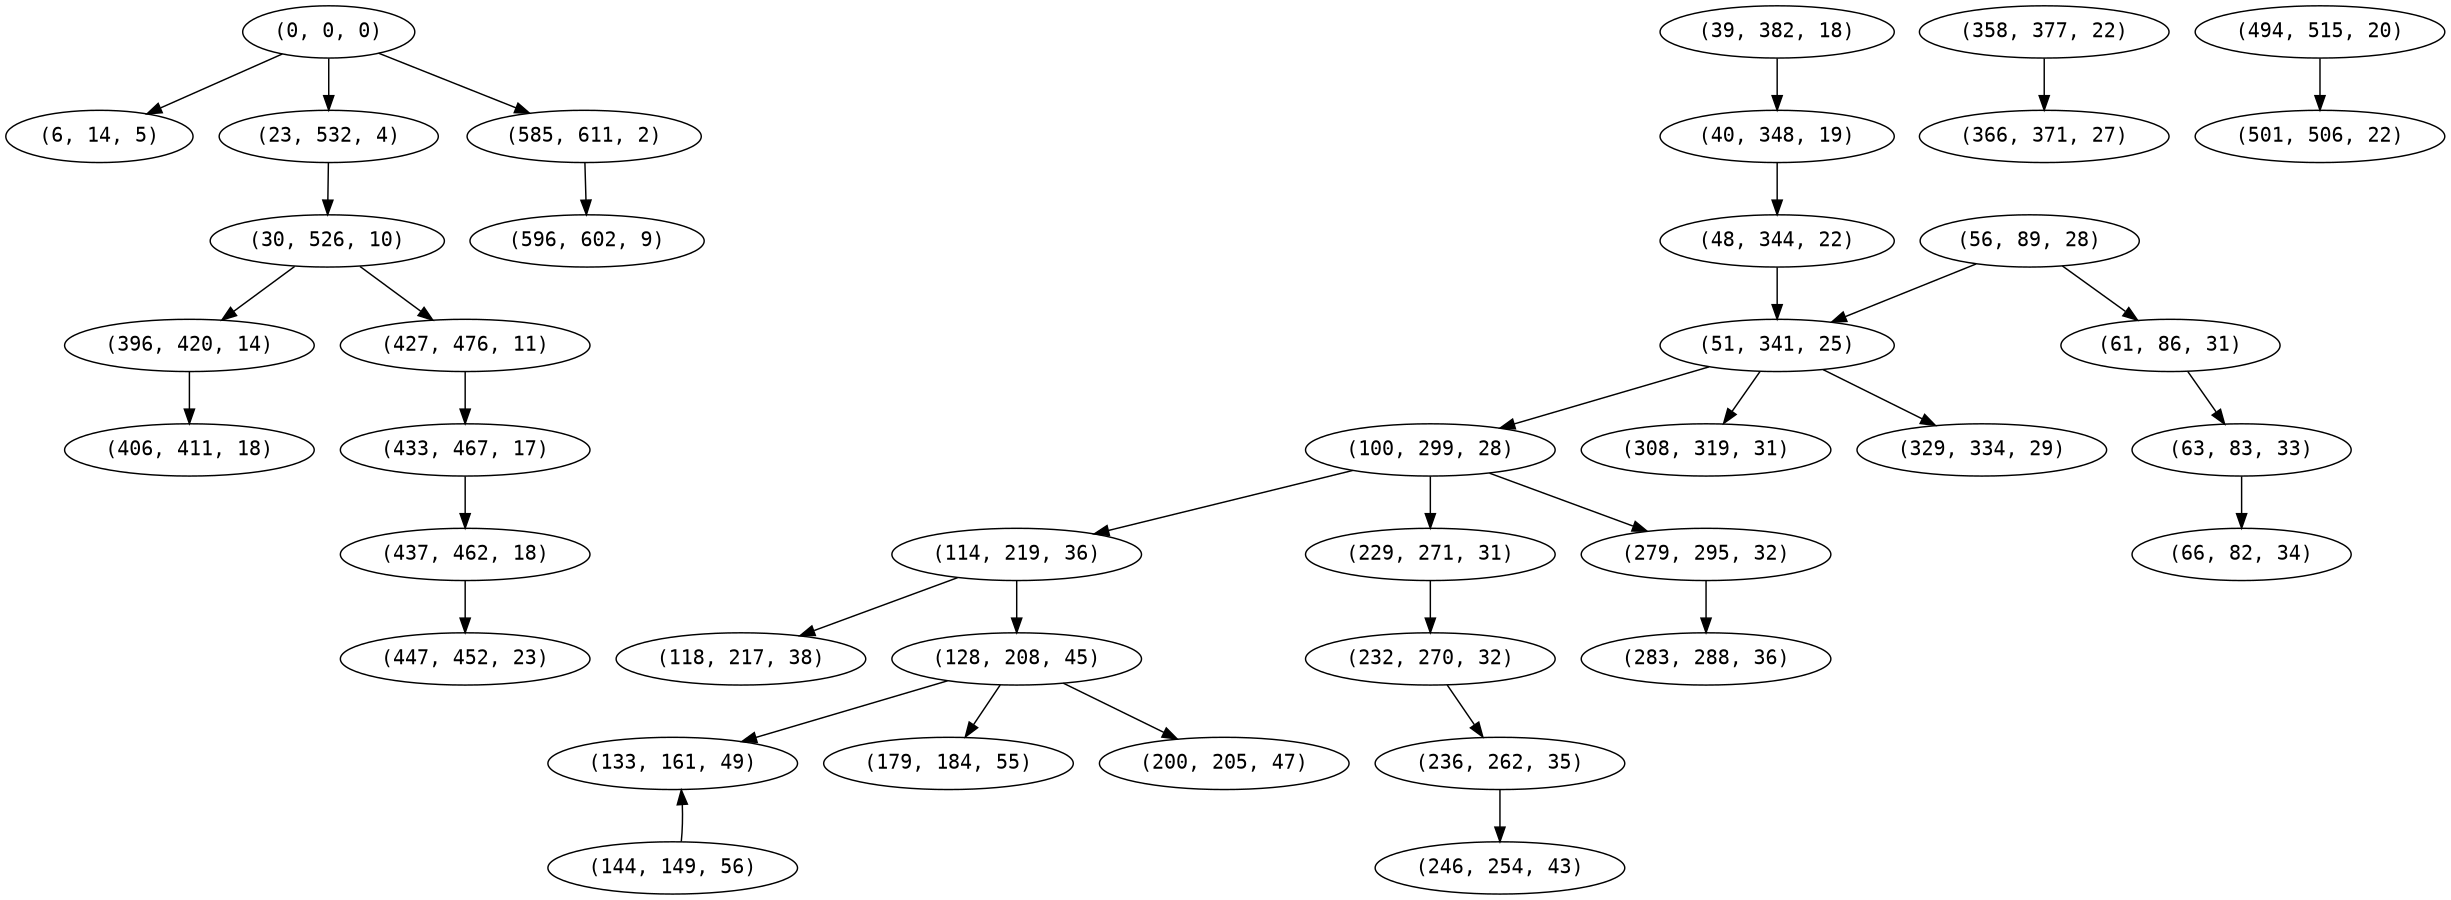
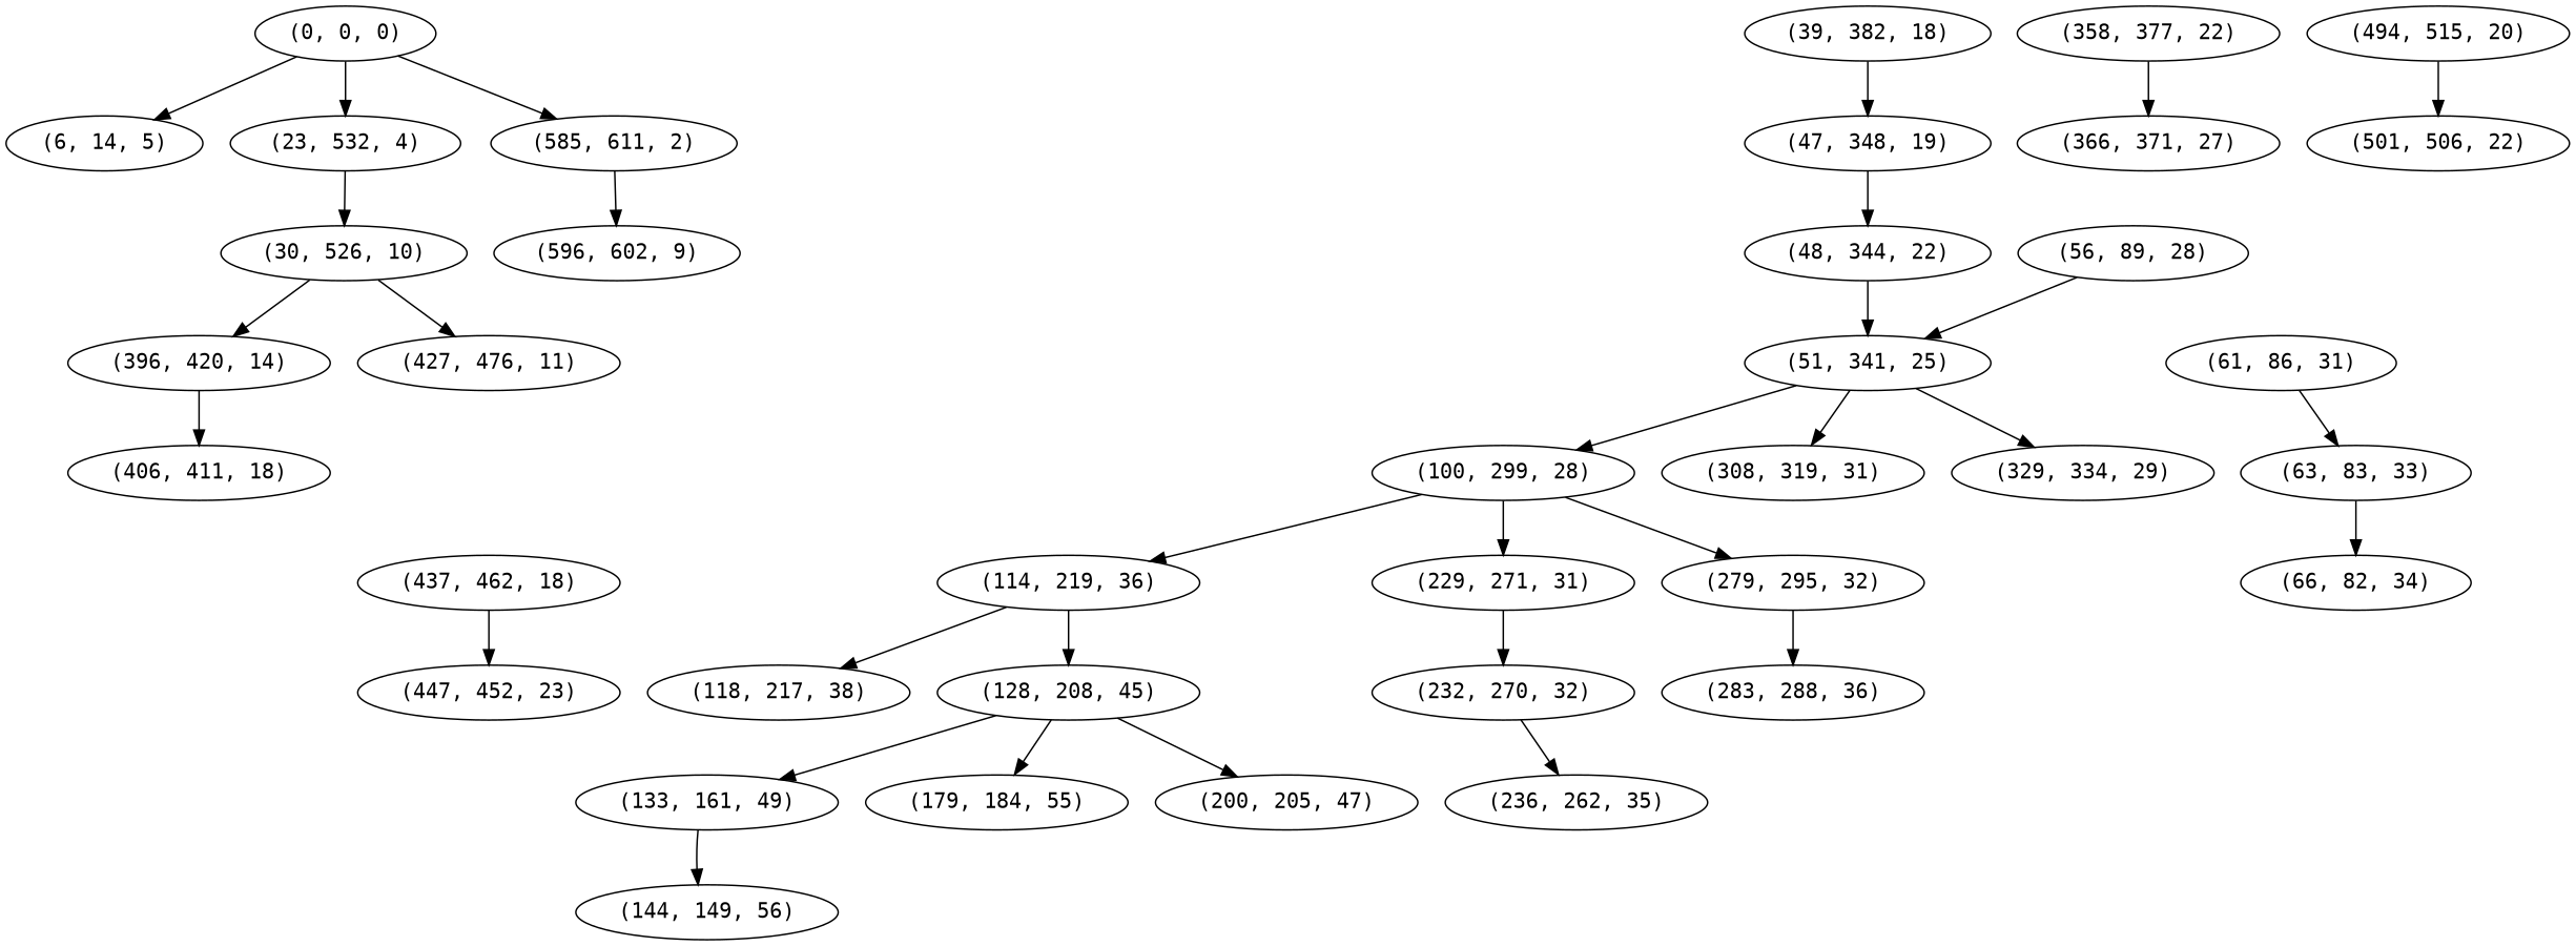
  digraph {
    fontname="DejaVu Sans Mono"
    node [fontname="DejaVu Sans Mono"]
    edge [fontname="DejaVu Sans Mono"]
    "(0, 0, 0)"
    "(6, 14, 5)"
    "(23, 532, 4)"
    "(585, 611, 2)"
    "(30, 526, 10)"
    "(596, 602, 9)"
    "(396, 420, 14)"
    "(427, 476, 11)"
    "(406, 411, 18)"
-   "(433, 467, 17)"
    "(39, 382, 18)"
-   "(40, 348, 19)"
+   "(40, 348, 19)" [label="(47, 348, 19)"]
    n13 [label="(48, 344, 22)"]
    "(51, 341, 25)"
    "(100, 299, 28)"
    "(308, 319, 31)"
    "(329, 334, 29)"
    "(56, 89, 28)"
    "(61, 86, 31)"
    "(114, 219, 36)"
    "(229, 271, 31)"
    "(279, 295, 32)"
    "(63, 83, 33)"
    "(66, 82, 34)"
    "(118, 217, 38)"
    "(128, 208, 45)"
    "(232, 270, 32)"
    "(283, 288, 36)"
    "(133, 161, 49)"
    "(179, 184, 55)"
    "(200, 205, 47)"
    "(144, 149, 56)"
    "(236, 262, 35)"
-   "(246, 254, 43)"
    "(358, 377, 22)"
    "(366, 371, 27)"
    "(437, 462, 18)"
    "(447, 452, 23)"
    "(494, 515, 20)"
    "(501, 506, 22)"
    "(0, 0, 0)" -> "(6, 14, 5)"
    "(0, 0, 0)" -> "(23, 532, 4)"
    "(0, 0, 0)" -> "(585, 611, 2)"
    "(23, 532, 4)" -> "(30, 526, 10)"
    "(585, 611, 2)" -> "(596, 602, 9)"
    "(30, 526, 10)" -> "(396, 420, 14)"
    "(30, 526, 10)" -> "(427, 476, 11)"
    "(396, 420, 14)" -> "(406, 411, 18)"
-   "(427, 476, 11)" -> "(433, 467, 17)"
-   "(433, 467, 17)" -> "(437, 462, 18)"
    "(39, 382, 18)" -> "(40, 348, 19)"
    "(40, 348, 19)" -> n13
    n13 -> "(51, 341, 25)"
    "(51, 341, 25)" -> "(100, 299, 28)"
    "(51, 341, 25)" -> "(308, 319, 31)"
    "(51, 341, 25)" -> "(329, 334, 29)"
    "(100, 299, 28)" -> "(114, 219, 36)"
    "(100, 299, 28)" -> "(229, 271, 31)"
    "(100, 299, 28)" -> "(279, 295, 32)"
    "(56, 89, 28)" -> "(51, 341, 25)"
-   "(56, 89, 28)" -> "(61, 86, 31)"
    "(61, 86, 31)" -> "(63, 83, 33)"
    "(114, 219, 36)" -> "(118, 217, 38)"
    "(114, 219, 36)" -> "(128, 208, 45)"
    "(229, 271, 31)" -> "(232, 270, 32)"
    "(279, 295, 32)" -> "(283, 288, 36)"
    "(63, 83, 33)" -> "(66, 82, 34)"
    "(128, 208, 45)" -> "(133, 161, 49)"
    "(128, 208, 45)" -> "(179, 184, 55)"
    "(128, 208, 45)" -> "(200, 205, 47)"
    "(232, 270, 32)" -> "(236, 262, 35)"
-   "(144, 149, 56)" -> "(133, 161, 49)"
-   "(236, 262, 35)" -> "(246, 254, 43)"
+   "(133, 161, 49)" -> "(144, 149, 56)"
    "(358, 377, 22)" -> "(366, 371, 27)"
    "(437, 462, 18)" -> "(447, 452, 23)"
    "(494, 515, 20)" -> "(501, 506, 22)"
  }
